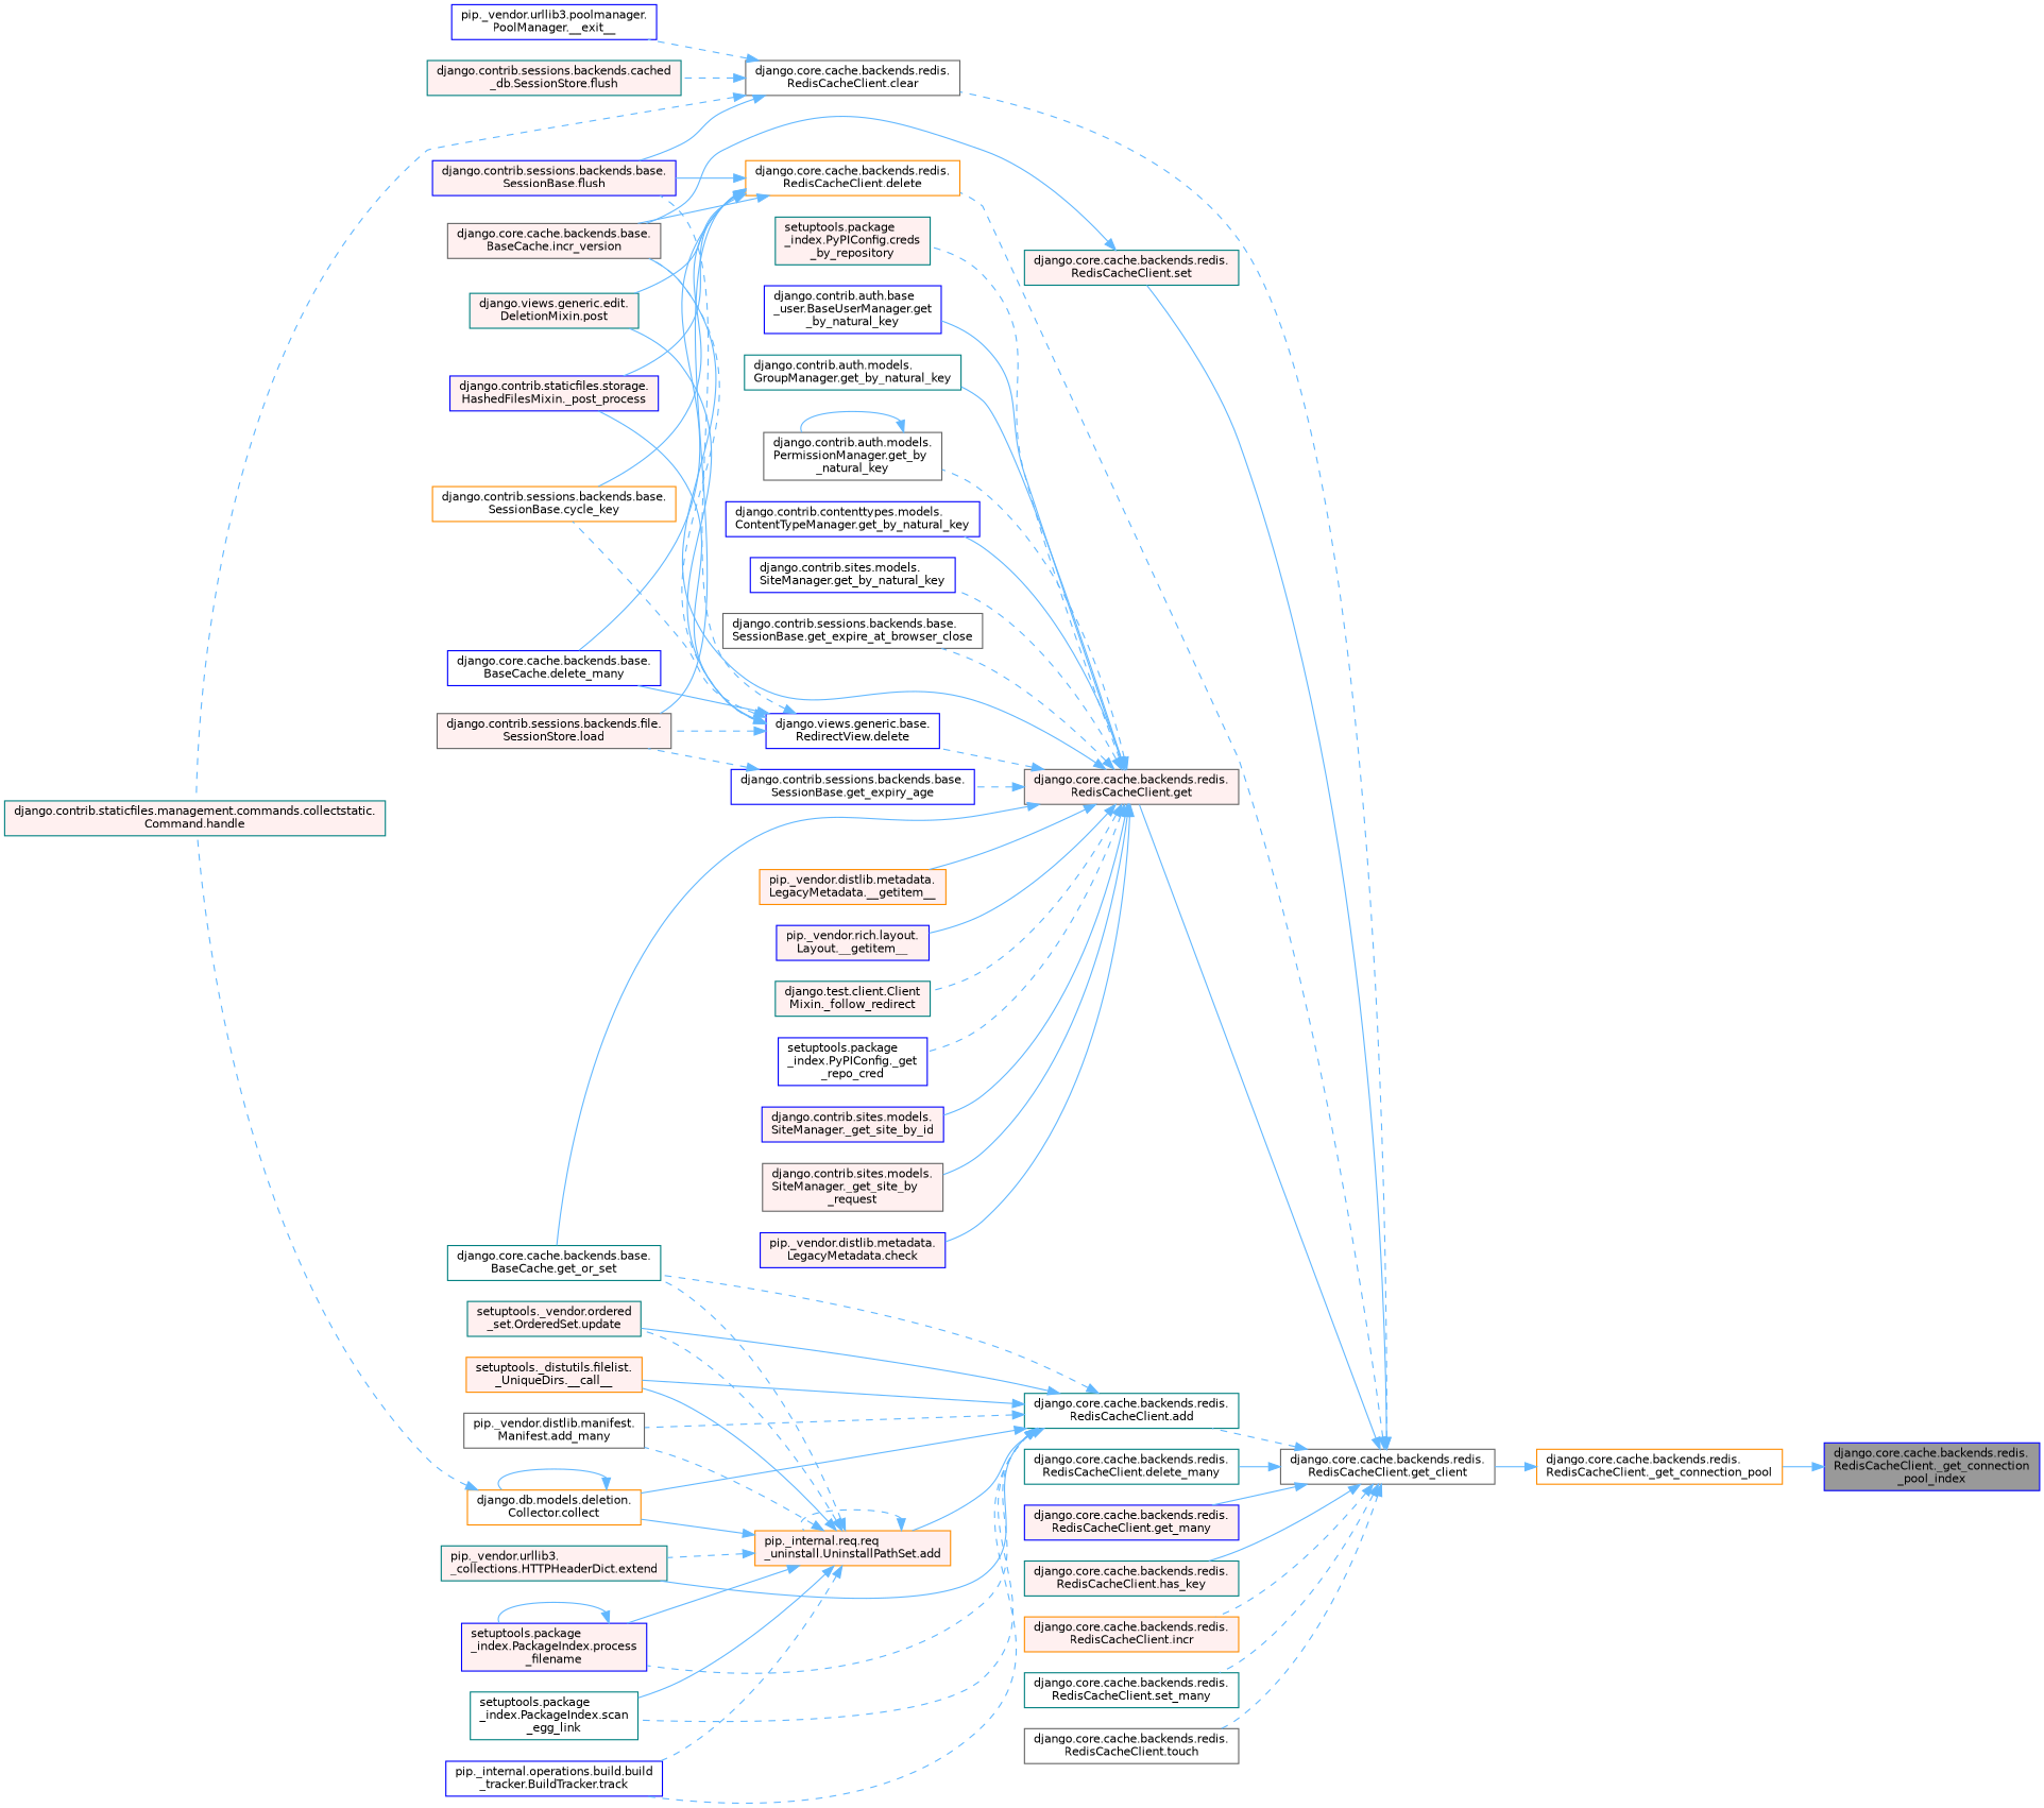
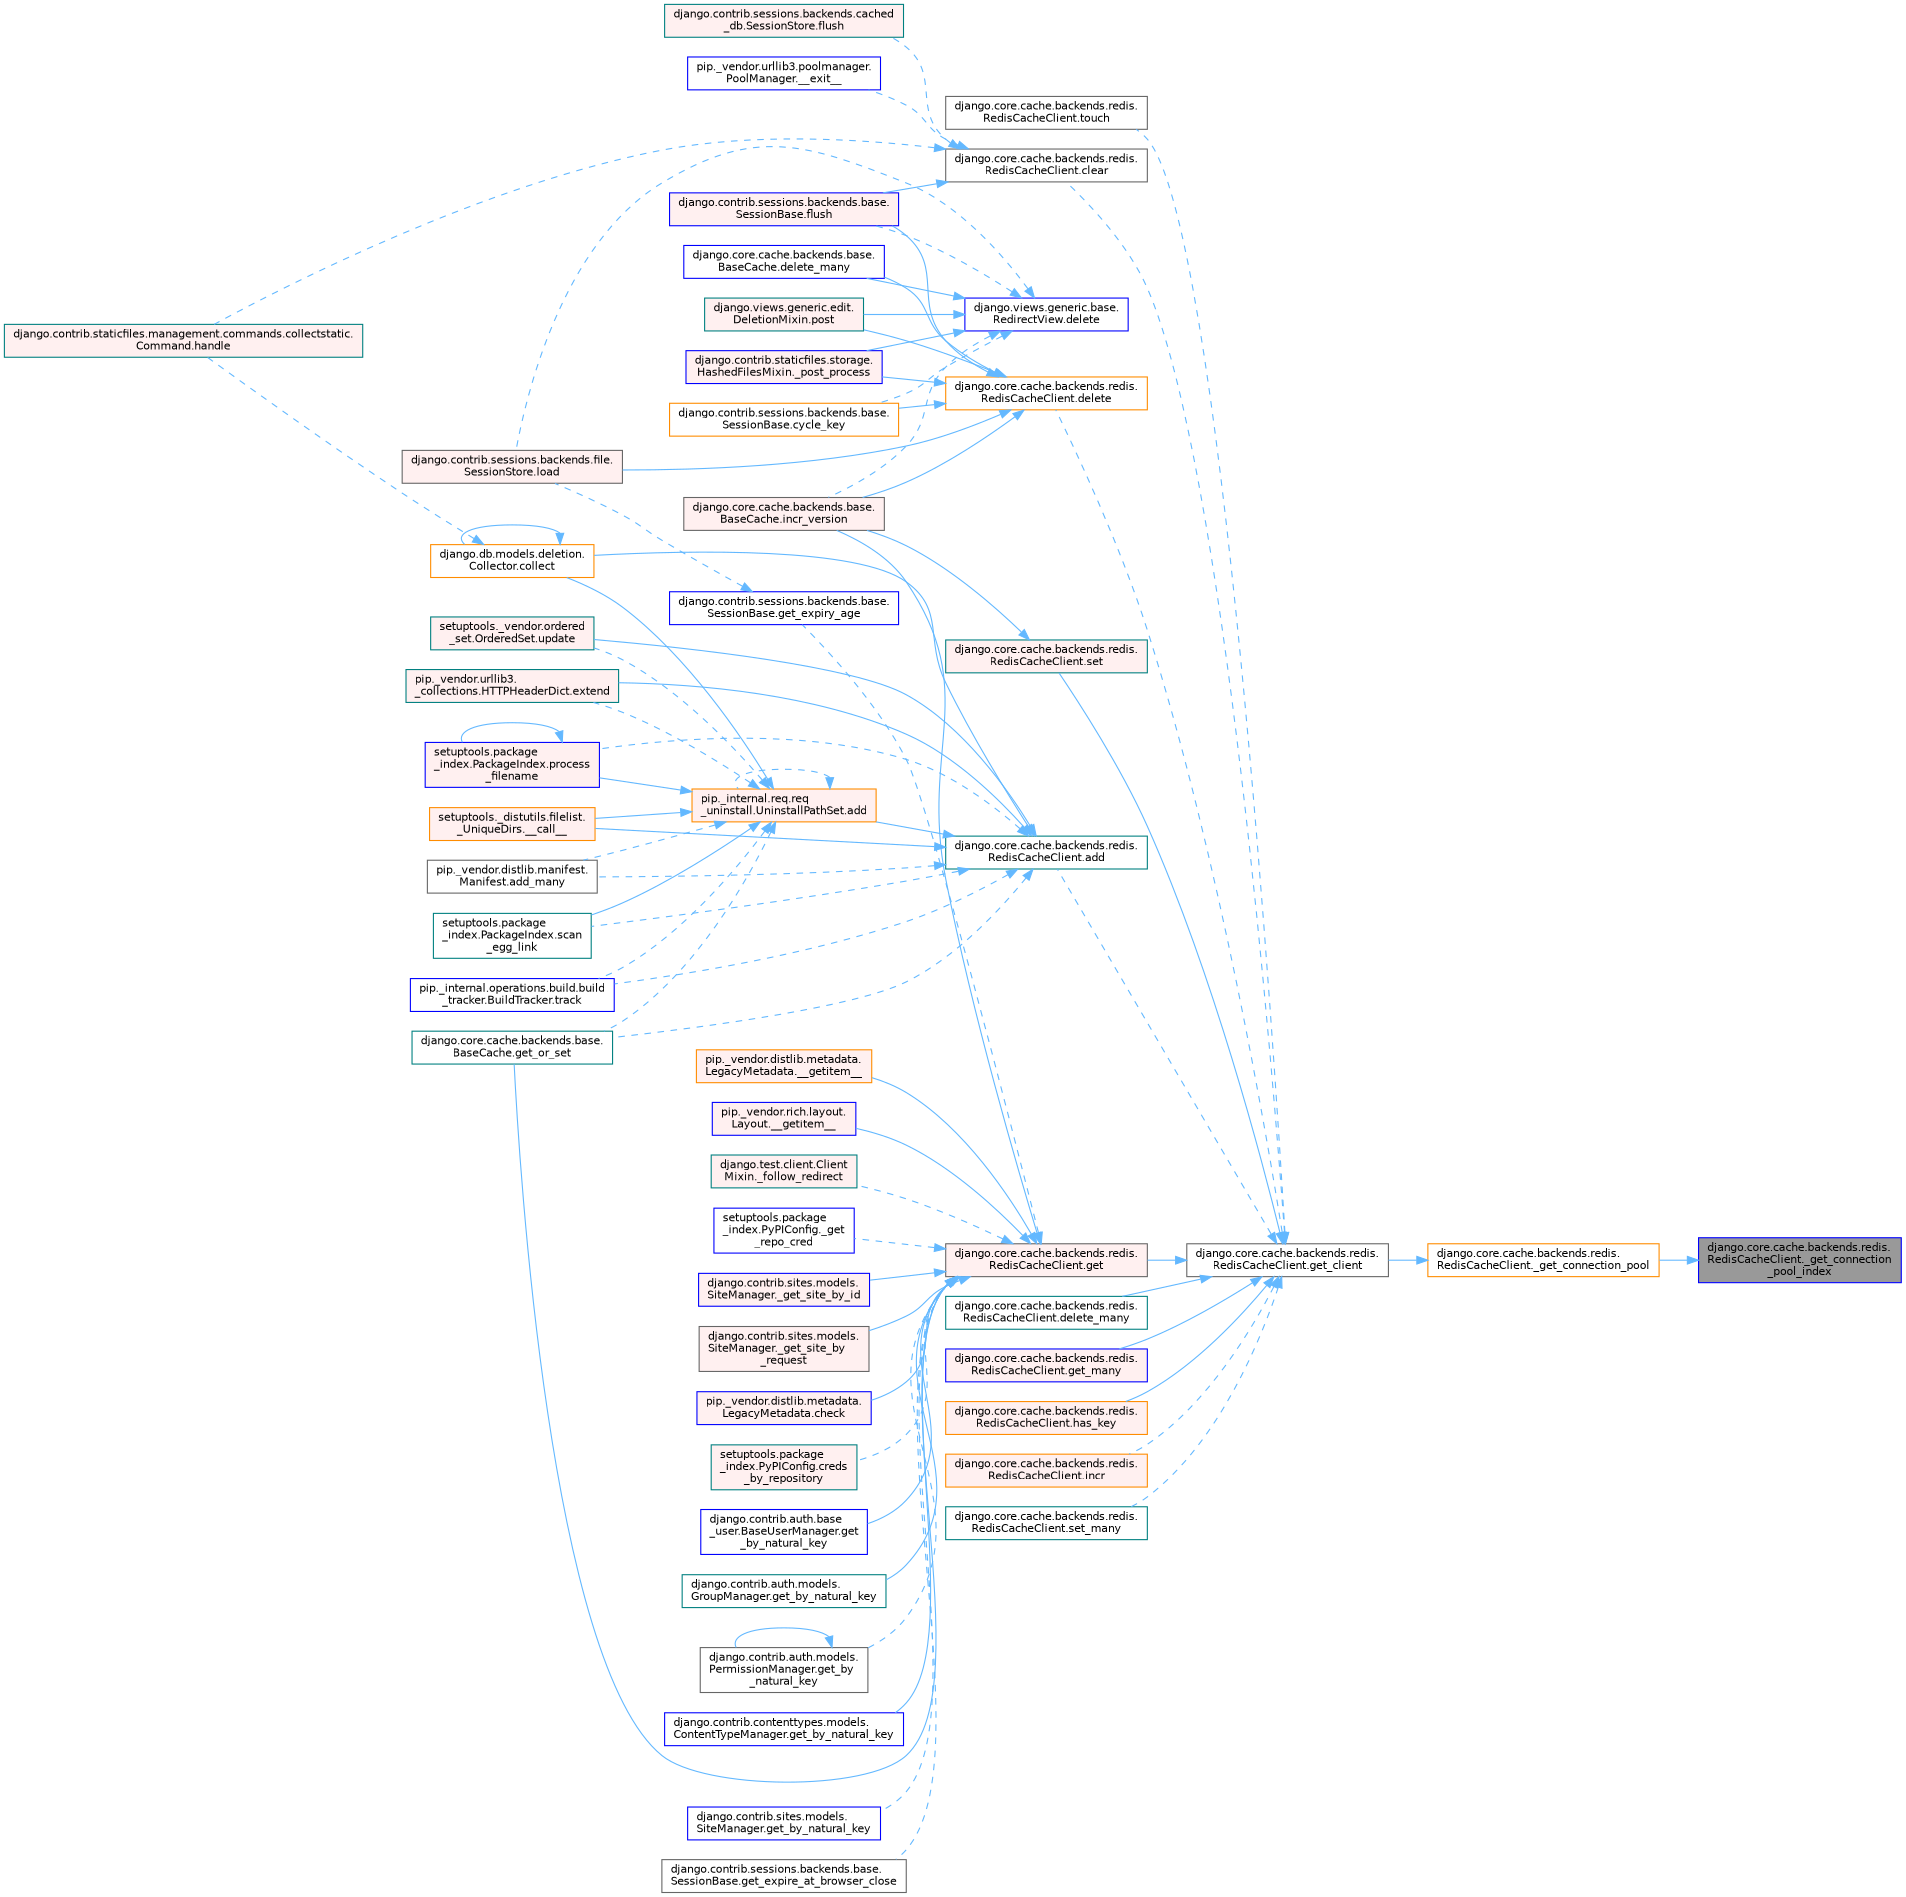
  digraph {
    rankdir=RL
    node [color=blue fillcolor=white fontname=Helvetica fontsize=10 shape=box style=filled]
    edge [color=steelblue1 dir=back fontname=Helvetica fontsize=10 labelfontname=Helvetica labelfontsize=10 style=solid]
    n1 [fillcolor=grey60 fontcolor=black height=0.2 label="django.core.cache.backends.redis.\lRedisCacheClient._get_connection\l_pool_index" width=0.4]
    n2 [color=darkorange height=0.2 label="django.core.cache.backends.redis.\lRedisCacheClient._get_connection_pool" width=0.4]
    n3 [color=gray40 height=0.2 label="django.core.cache.backends.redis.\lRedisCacheClient.get_client" width=0.4]
    n4 [color=teal height=0.2 label="django.core.cache.backends.redis.\lRedisCacheClient.add" width=0.4]
    n5 [color=gray40 height=0.2 label="django.core.cache.backends.redis.\lRedisCacheClient.clear" width=0.4]
    n6 [color=darkorange height=0.2 label="django.core.cache.backends.redis.\lRedisCacheClient.delete" width=0.4]
    n7 [color=teal height=0.2 label="django.core.cache.backends.redis.\lRedisCacheClient.delete_many" width=0.4]
    n8 [color=gray40 fillcolor="#FFF0F0" height=0.2 label="django.core.cache.backends.redis.\lRedisCacheClient.get" width=0.4]
    n9 [fillcolor="#FFF0F0" height=0.2 label="django.core.cache.backends.redis.\lRedisCacheClient.get_many" width=0.4]
-   n10 [color=teal fillcolor="#FFF0F0" height=0.2 label="django.core.cache.backends.redis.\lRedisCacheClient.has_key" width=0.4]
+   n10 [color=darkorange fillcolor="#FFF0F0" height=0.2 label="django.core.cache.backends.redis.\lRedisCacheClient.has_key" width=0.4]
    n11 [color=darkorange fillcolor="#FFF0F0" height=0.2 label="django.core.cache.backends.redis.\lRedisCacheClient.incr" width=0.4]
    n12 [color=teal fillcolor="#FFF0F0" height=0.2 label="django.core.cache.backends.redis.\lRedisCacheClient.set" width=0.4]
    n13 [color=teal height=0.2 label="django.core.cache.backends.redis.\lRedisCacheClient.set_many" width=0.4]
    n14 [color=gray40 height=0.2 label="django.core.cache.backends.redis.\lRedisCacheClient.touch" width=0.4]
    n15 [color=darkorange fillcolor="#FFF0F0" height=0.2 label="setuptools._distutils.filelist.\l_UniqueDirs.__call__" width=0.4]
    n16 [color=darkorange fillcolor="#FFF0F0" height=0.2 label="pip._internal.req.req\l_uninstall.UninstallPathSet.add" width=0.4]
    n17 [color=gray40 height=0.2 label="pip._vendor.distlib.manifest.\lManifest.add_many" width=0.4]
    n18 [color=darkorange height=0.2 label="django.db.models.deletion.\lCollector.collect" width=0.4]
    n19 [color=teal fillcolor="#FFF0F0" height=0.2 label="pip._vendor.urllib3.\l_collections.HTTPHeaderDict.extend" width=0.4]
    n20 [color=teal height=0.2 label="django.core.cache.backends.base.\lBaseCache.get_or_set" width=0.4]
    n21 [fillcolor="#FFF0F0" height=0.2 label="setuptools.package\l_index.PackageIndex.process\l_filename" width=0.4]
    n22 [color=teal height=0.2 label="setuptools.package\l_index.PackageIndex.scan\l_egg_link" width=0.4]
    n23 [height=0.2 label="pip._internal.operations.build.build\l_tracker.BuildTracker.track" width=0.4]
    n24 [color=teal fillcolor="#FFF0F0" height=0.2 label="setuptools._vendor.ordered\l_set.OrderedSet.update" width=0.4]
    n25 [color=teal fillcolor="#FFF0F0" height=0.2 label="django.contrib.staticfiles.management.commands.collectstatic.\lCommand.handle" width=0.4]
    n26 [height=0.2 label="pip._vendor.urllib3.poolmanager.\lPoolManager.__exit__" width=0.4]
    n27 [fillcolor="#FFF0F0" height=0.2 label="django.contrib.sessions.backends.base.\lSessionBase.flush" width=0.4]
    n28 [color=teal fillcolor="#FFF0F0" height=0.2 label="django.contrib.sessions.backends.cached\l_db.SessionStore.flush" width=0.4]
    n29 [fillcolor="#FFF0F0" height=0.2 label="django.contrib.staticfiles.storage.\lHashedFilesMixin._post_process" width=0.4]
    n30 [color=darkorange height=0.2 label="django.contrib.sessions.backends.base.\lSessionBase.cycle_key" width=0.4]
    n31 [height=0.2 label="django.core.cache.backends.base.\lBaseCache.delete_many" width=0.4]
    n32 [color=gray40 fillcolor="#FFF0F0" height=0.2 label="django.core.cache.backends.base.\lBaseCache.incr_version" width=0.4]
    n33 [color=gray40 fillcolor="#FFF0F0" height=0.2 label="django.contrib.sessions.backends.file.\lSessionStore.load" width=0.4]
    n34 [color=teal fillcolor="#FFF0F0" height=0.2 label="django.views.generic.edit.\lDeletionMixin.post" width=0.4]
    n35 [color=darkorange fillcolor="#FFF0F0" height=0.2 label="pip._vendor.distlib.metadata.\lLegacyMetadata.__getitem__" width=0.4]
    n36 [fillcolor="#FFF0F0" height=0.2 label="pip._vendor.rich.layout.\lLayout.__getitem__" width=0.4]
    n37 [color=teal fillcolor="#FFF0F0" height=0.2 label="django.test.client.Client\lMixin._follow_redirect" width=0.4]
    n38 [height=0.2 label="setuptools.package\l_index.PyPIConfig._get\l_repo_cred" width=0.4]
    n39 [fillcolor="#FFF0F0" height=0.2 label="django.contrib.sites.models.\lSiteManager._get_site_by_id" width=0.4]
    n40 [color=gray40 fillcolor="#FFF0F0" height=0.2 label="django.contrib.sites.models.\lSiteManager._get_site_by\l_request" width=0.4]
    n41 [fillcolor="#FFF0F0" height=0.2 label="pip._vendor.distlib.metadata.\lLegacyMetadata.check" width=0.4]
    n42 [color=teal fillcolor="#FFF0F0" height=0.2 label="setuptools.package\l_index.PyPIConfig.creds\l_by_repository" width=0.4]
    n43 [height=0.2 label="django.views.generic.base.\lRedirectView.delete" width=0.4]
    n44 [height=0.2 label="django.contrib.auth.base\l_user.BaseUserManager.get\l_by_natural_key" width=0.4]
    n45 [color=teal height=0.2 label="django.contrib.auth.models.\lGroupManager.get_by_natural_key" width=0.4]
    n46 [color=gray40 height=0.2 label="django.contrib.auth.models.\lPermissionManager.get_by\l_natural_key" width=0.4]
    n47 [height=0.2 label="django.contrib.contenttypes.models.\lContentTypeManager.get_by_natural_key" width=0.4]
    n48 [height=0.2 label="django.contrib.sites.models.\lSiteManager.get_by_natural_key" width=0.4]
    n49 [color=gray40 height=0.2 label="django.contrib.sessions.backends.base.\lSessionBase.get_expire_at_browser_close" width=0.4]
    n50 [height=0.2 label="django.contrib.sessions.backends.base.\lSessionBase.get_expiry_age" width=0.4]
    n1 -> n2
    n2 -> n3
    n3 -> n4 [style=dashed]
    n3 -> n5 [style=dashed]
    n3 -> n6 [style=dashed]
    n3 -> n7
    n3 -> n8
    n3 -> n9
    n3 -> n10
    n3 -> n11 [style=dashed]
    n3 -> n12
    n3 -> n13 [style=dashed]
    n3 -> n14 [style=dashed]
    n4 -> n15
    n4 -> n16
    n4 -> n17 [style=dashed]
    n4 -> n18
    n4 -> n19
    n4 -> n20 [style=dashed]
    n4 -> n21 [style=dashed]
    n4 -> n22 [style=dashed]
    n4 -> n23 [style=dashed]
    n4 -> n24
    n5 -> n25 [style=dashed]
    n5 -> n26 [style=dashed]
    n5 -> n27
    n5 -> n28 [style=dashed]
    n6 -> n27
    n6 -> n29
    n6 -> n30
    n6 -> n31
    n6 -> n32
    n6 -> n33
    n6 -> n34
    n8 -> n20
    n8 -> n32
    n8 -> n35
    n8 -> n36
    n8 -> n37 [style=dashed]
    n8 -> n38 [style=dashed]
    n8 -> n39
    n8 -> n40
    n8 -> n41
    n8 -> n42 [style=dashed]
-   n8 -> n43 [style=dashed]
    n8 -> n44
    n8 -> n45
    n8 -> n46 [style=dashed]
    n8 -> n47
    n8 -> n48 [style=dashed]
    n8 -> n49 [style=dashed]
    n8 -> n50 [style=dashed]
    n12 -> n32
    n16 -> n15
    n16 -> n16 [style=dashed]
    n16 -> n17 [style=dashed]
    n16 -> n18
    n16 -> n19 [style=dashed]
    n16 -> n20 [style=dashed]
    n16 -> n21
    n16 -> n22
    n16 -> n23 [style=dashed]
    n16 -> n24 [style=dashed]
    n18 -> n18
    n18 -> n25 [style=dashed]
    n21 -> n21
    n43 -> n27 [style=dashed]
    n43 -> n29
    n43 -> n30 [style=dashed]
    n43 -> n31
    n43 -> n32 [style=dashed]
    n43 -> n33 [style=dashed]
    n43 -> n34
    n46 -> n46
    n50 -> n33 [style=dashed]
  }
